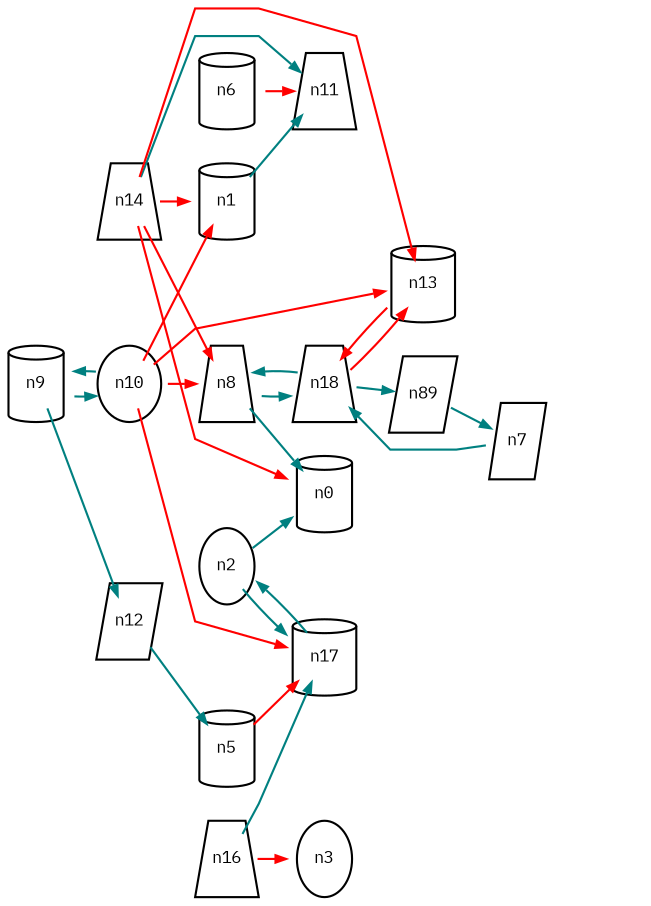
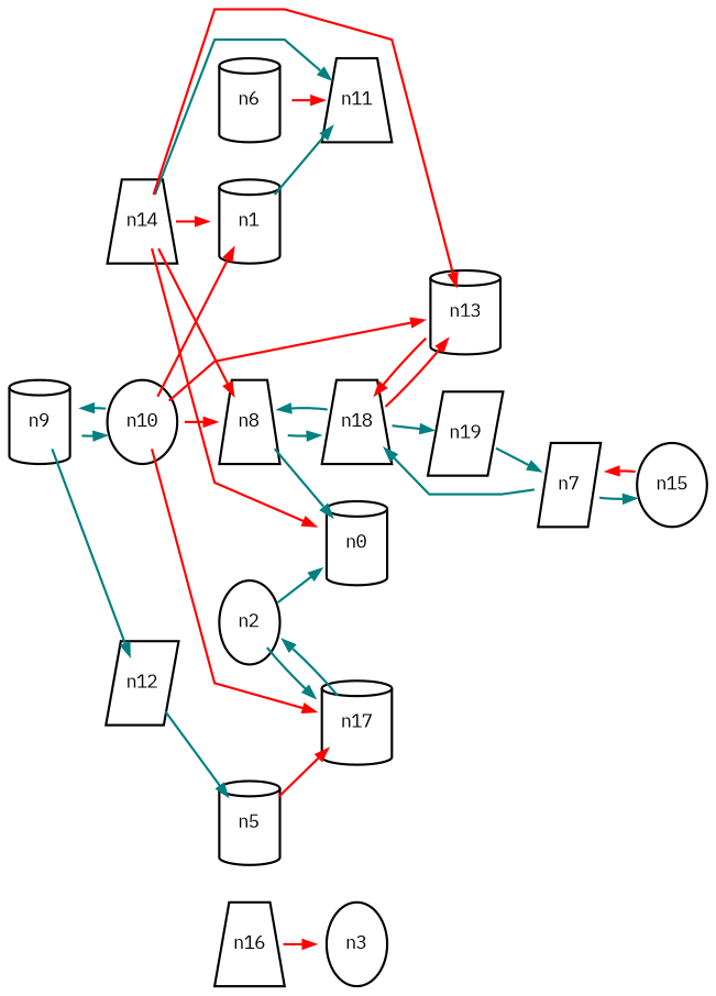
  digraph {
    fontname="IBM Plex Mono"
    fontsize=8
    nodesep=0.22
    nodesize=0.16
    rankdir=LR
    ranksep=0.22
    splines=polyline
    node [fixedsize=shape fontname="IBM Plex Mono" fontsize=8 shape=cylinder]
    edge [arrowsize=0.5 color=teal fontname="IBM Plex Mono"]
    n1 [width=0.32]
    n11 [shape=trapezium width=0.32]
    n2 [shape=ellipse width=0.32]
    n0 [width=0.32]
    n17 [width=0.32]
    n5 [width=0.32]
    n6 [width=0.32]
+   n15 [shape=ellipse width=0.32]
    n7 [shape=parallelogram width=0.32]
    n18 [shape=trapezium width=0.32]
    n8 [shape=trapezium width=0.32]
    n13 [width=0.32]
-   n19 [shape=parallelogram width=0.32 label=n89]
+   n19 [shape=parallelogram width=0.32]
    n12 [shape=parallelogram width=0.32]
    n9 [width=0.32]
    n10 [shape=ellipse width=0.32]
    n14 [shape=trapezium width=0.32]
    n16 [shape=trapezium width=0.32]
    n3 [shape=ellipse width=0.32]
    n1 -> n11
    n2 -> n0
    n2 -> n17
    n17 -> n2
    n5 -> n17 [color=red]
    n6 -> n11 [color=red]
+   n15 -> n7 [color=red]
+   n7 -> n15
    n7 -> n18
    n18 -> n8
    n18 -> n13 [color=red]
    n18 -> n19
    n8 -> n0
    n8 -> n18
    n13 -> n18 [color=red]
    n19 -> n7
    n12 -> n5
    n9 -> n12
    n9 -> n10
    n10 -> n1 [color=red]
    n10 -> n17 [color=red]
    n10 -> n8 [color=red]
    n10 -> n13 [color=red]
    n10 -> n9
    n14 -> n1 [color=red]
    n14 -> n11
    n14 -> n0 [color=red]
    n14 -> n8 [color=red]
    n14 -> n13 [color=red]
-   n16 -> n17
    n16 -> n3 [color=red]
  }
